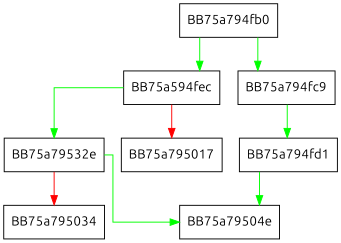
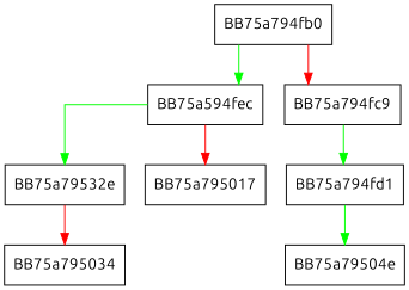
  digraph {
    fontname=Ubuntu
    splines=ortho
    node [fontname=Ubuntu shape=box]
    edge [color=green fontname=Ubuntu]
    n1 [label=BB75a594fec]
    BB75a794fb0
    BB75a794fc9
    n4 [label=BB75a79532e]
    BB75a795017
    BB75a794fd1
    BB75a79504e
    BB75a795034
    n1 -> n4
    n1 -> BB75a795017 [color=red]
    BB75a794fb0 -> n1
-   BB75a794fb0 -> BB75a794fc9
+   BB75a794fb0 -> BB75a794fc9 [color=red]
    BB75a794fc9 -> BB75a794fd1
-   n4 -> BB75a79504e
    n4 -> BB75a795034 [color=red]
    BB75a794fd1 -> BB75a79504e
  }
